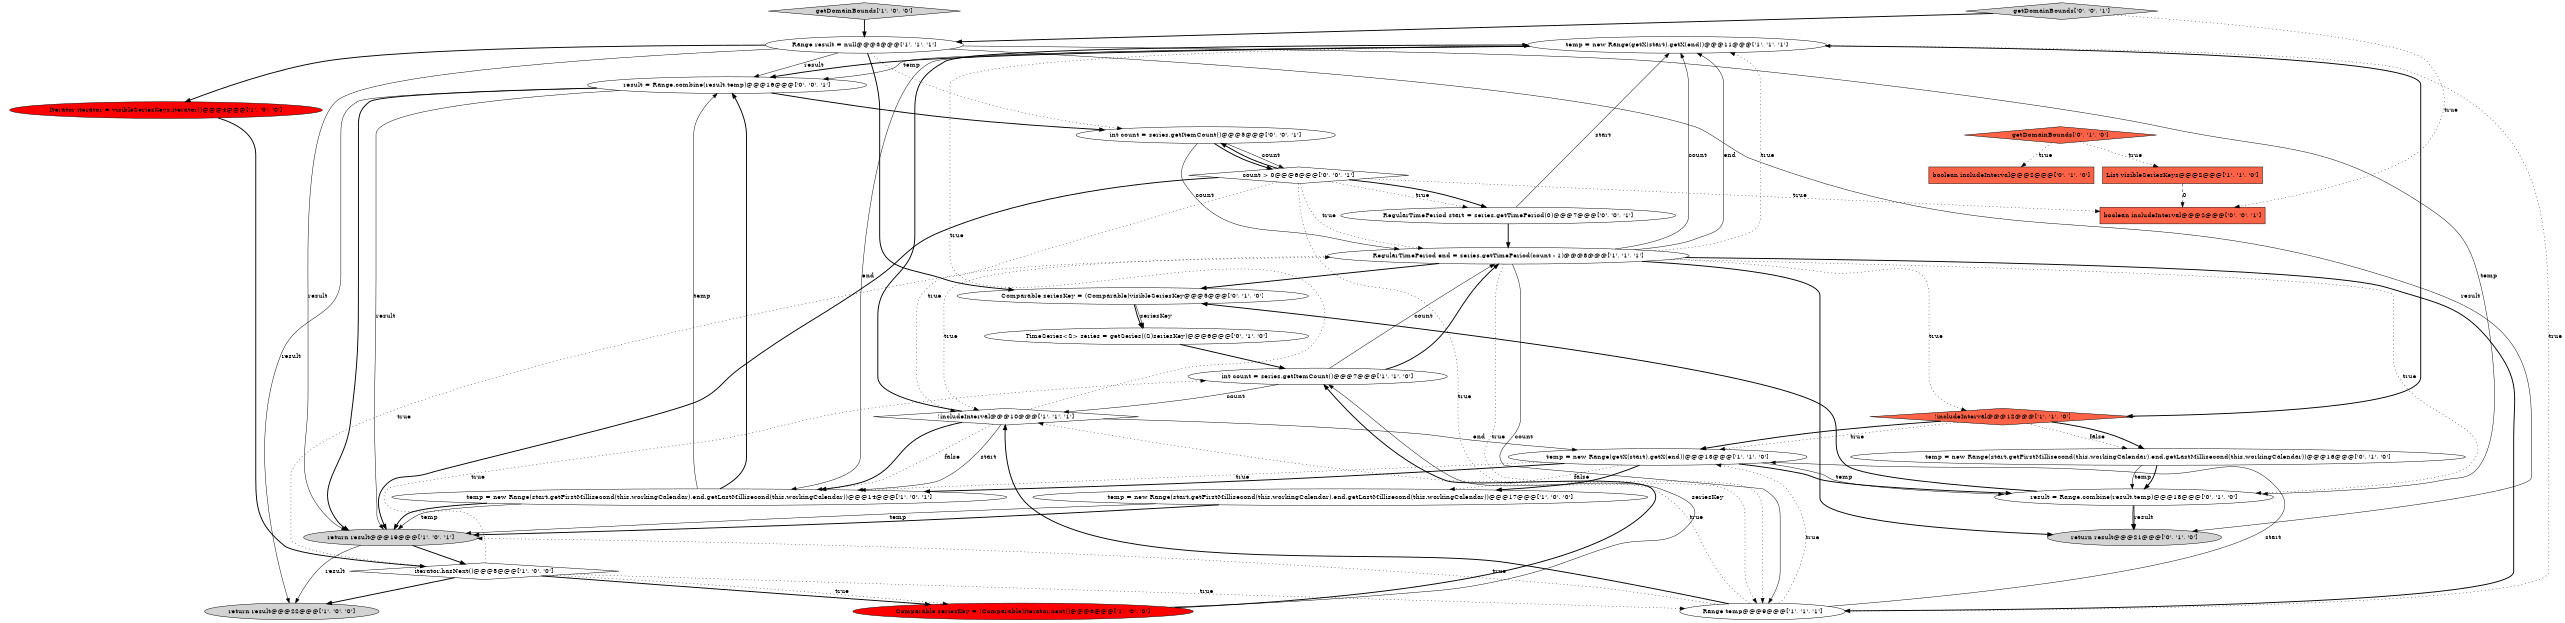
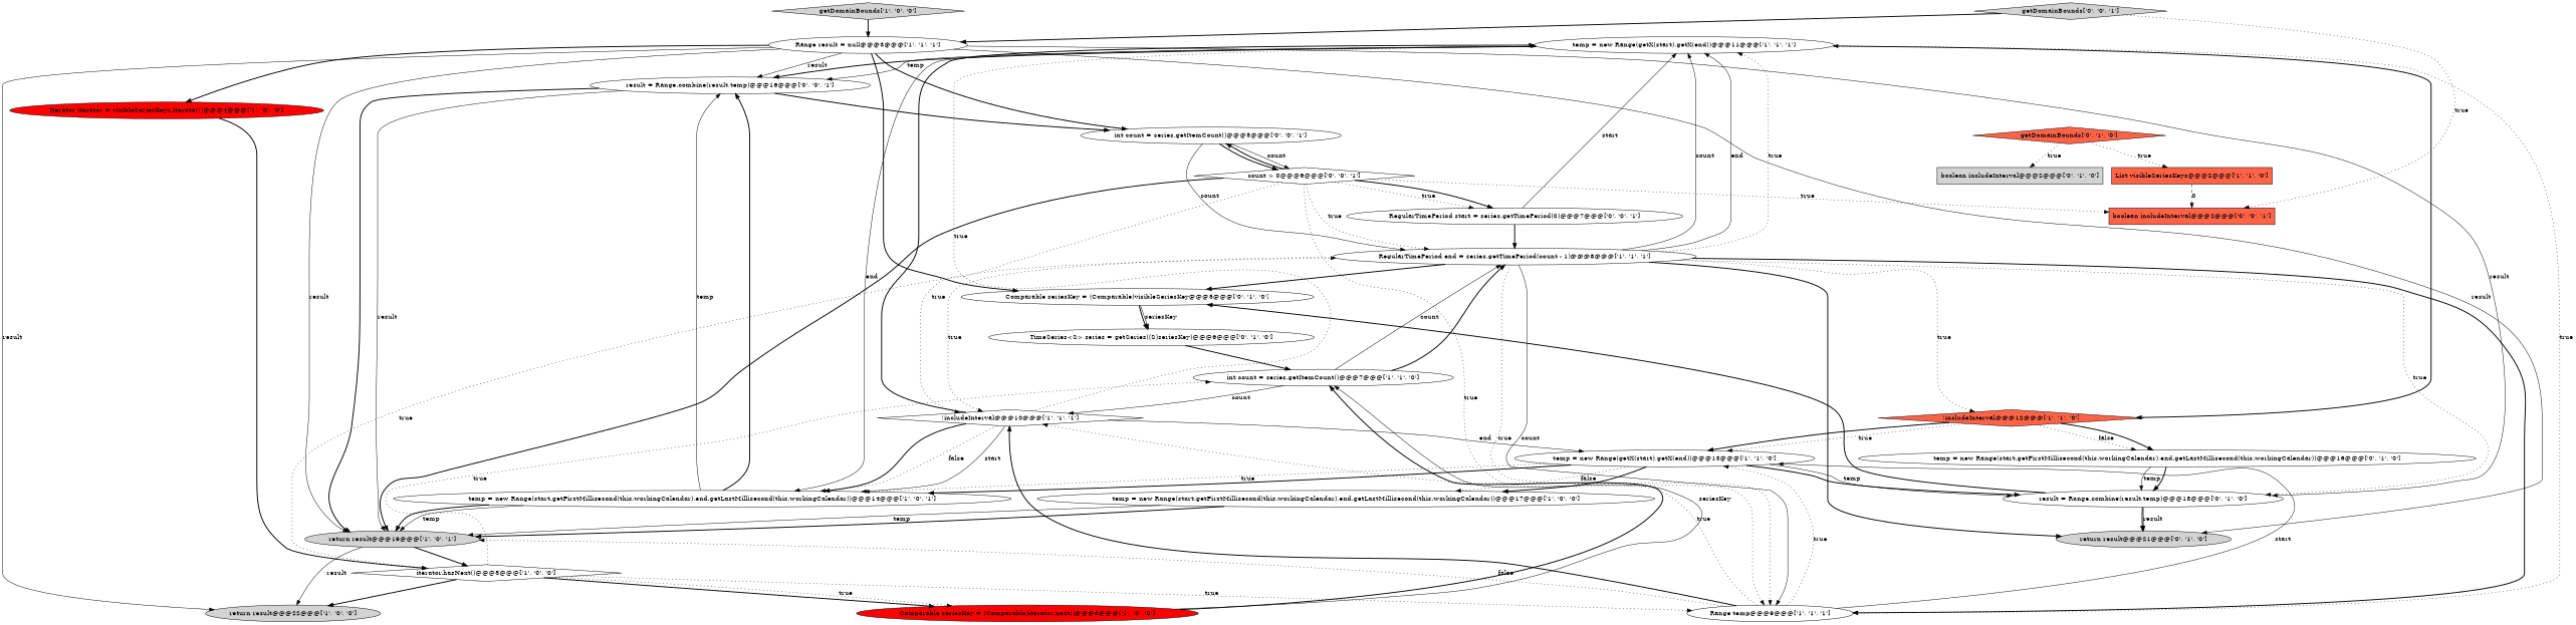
  digraph {
    node [fillcolor=white shape=ellipse style=filled]
    edge [style=bold]
    n1 [label="temp = new Range(getX(start),getX(end))@@@11@@@['1', '1', '1']"]
    n2 [label="result = Range.combine(result,temp)@@@16@@@['0', '0', '1']"]
    n3 [label="temp = new Range(start.getFirstMillisecond(this.workingCalendar),end.getLastMillisecond(this.workingCalendar))@@@14@@@['1', '0', '1']"]
    n4 [fillcolor=tomato label="!includeInterval@@@12@@@['1', '1', '0']" shape=diamond]
    n5 [label="int count = series.getItemCount()@@@5@@@['0', '0', '1']"]
    n6 [fillcolor=lightgray label="return result@@@19@@@['1', '0', '1']"]
    n7 [label="temp = new Range(getX(start),getX(end))@@@13@@@['1', '1', '0']"]
    n8 [label="temp = new Range(start.getFirstMillisecond(this.workingCalendar),end.getLastMillisecond(this.workingCalendar))@@@16@@@['0', '1', '0']"]
    n9 [fillcolor=lightgray label="return result@@@21@@@['0', '1', '0']"]
    n10 [label="!includeInterval@@@10@@@['1', '1', '1']" shape=diamond]
    n11 [label="temp = new Range(start.getFirstMillisecond(this.workingCalendar),end.getLastMillisecond(this.workingCalendar))@@@17@@@['1', '0', '0']"]
    n12 [label="result = Range.combine(result,temp)@@@18@@@['0', '1', '0']"]
    n13 [fillcolor=red label="Comparable seriesKey = (Comparable)iterator.next()@@@6@@@['1', '0', '0']"]
    n14 [label="int count = series.getItemCount()@@@7@@@['1', '1', '0']"]
    n15 [label="RegularTimePeriod end = series.getTimePeriod(count - 1)@@@8@@@['1', '1', '1']"]
    n16 [label="count > 0@@@6@@@['0', '0', '1']" shape=diamond]
    n17 [fillcolor=tomato label="boolean includeInterval@@@2@@@['0', '0', '1']" shape=box]
    n18 [label="RegularTimePeriod start = series.getTimePeriod(0)@@@7@@@['0', '0', '1']"]
    n19 [label="Range temp@@@9@@@['1', '1', '1']"]
    n20 [label="Comparable seriesKey = (Comparable)visibleSeriesKey@@@5@@@['0', '1', '0']"]
    n21 [label="TimeSeries<S> series = getSeries((S)seriesKey)@@@6@@@['0', '1', '0']"]
    n22 [fillcolor=lightgray label="return result@@@22@@@['1', '0', '0']"]
    n23 [label="iterator.hasNext()@@@5@@@['1', '0', '0']" shape=diamond]
    n24 [label="Range result = null@@@3@@@['1', '1', '1']"]
    n25 [fillcolor=red label="Iterator iterator = visibleSeriesKeys.iterator()@@@4@@@['1', '0', '0']"]
    n26 [fillcolor=tomato label="List visibleSeriesKeys@@@2@@@['1', '1', '0']" shape=box]
    n27 [fillcolor=lightgray label="getDomainBounds['1', '0', '0']" shape=diamond]
    n28 [fillcolor=tomato label="getDomainBounds['0', '1', '0']" shape=diamond]
-   n29 [fillcolor=tomato label="boolean includeInterval@@@2@@@['0', '1', '0']" shape=box]
+   n29 [fillcolor=lightgray label="boolean includeInterval@@@2@@@['0', '1', '0']" shape=box]
    n30 [fillcolor=lightgray label="getDomainBounds['0', '0', '1']" shape=diamond]
    n1 -> n2 [label=temp style=solid]
    n1 -> n2
    n1 -> n3 [label=end style=solid]
    n1 -> n4
    n2 -> n5
    n2 -> n6
    n2 -> n6 [label=result style=solid]
    n3 -> n2 [label=temp style=solid]
    n3 -> n2
    n3 -> n6 [label=temp style=solid]
    n3 -> n6
    n4 -> n7 [label=true style=dotted]
    n4 -> n7
    n4 -> n8 [label=false style=dotted]
    n4 -> n8
    n5 -> n15 [label=count style=solid]
    n5 -> n16 [label=count style=solid]
    n5 -> n16
    n6 -> n22 [label=result style=solid]
    n6 -> n23
    n7 -> n3 [label=true style=dotted]
    n7 -> n3
    n7 -> n11 [label=false style=dotted]
    n7 -> n11
    n7 -> n12
    n7 -> n12 [label=temp style=solid]
    n8 -> n12 [label=temp style=solid]
    n8 -> n12
    n10 -> n1
    n10 -> n1 [label=true style=dotted]
    n10 -> n3 [label=start style=solid]
    n10 -> n3
    n10 -> n3 [label=false style=dotted]
    n10 -> n7 [label=end style=solid]
    n11 -> n6 [label=temp style=solid]
    n11 -> n6
    n12 -> n9 [label=result style=solid]
    n12 -> n9
    n12 -> n20
    n13 -> n14
    n13 -> n14 [label=seriesKey style=solid]
    n14 -> n10 [label=count style=solid]
    n14 -> n15
    n14 -> n15 [label=count style=solid]
    n15 -> n1 [label=true style=dotted]
    n15 -> n1 [label=end style=solid]
    n15 -> n1 [label=count style=solid]
    n15 -> n4 [label=true style=dotted]
    n15 -> n9
    n15 -> n10 [label=true style=dotted]
    n15 -> n12 [label=true style=dotted]
    n15 -> n19
    n15 -> n19 [label=true style=dotted]
    n15 -> n19 [label=count style=solid]
    n15 -> n20
    n16 -> n5
    n16 -> n6
    n16 -> n10 [label=true style=dotted]
    n16 -> n15 [label=true style=dotted]
    n16 -> n17 [label=true style=dotted]
    n16 -> n18 [label=true style=dotted]
    n16 -> n18
    n16 -> n19 [label=true style=dotted]
    n18 -> n1 [label=start style=solid]
    n18 -> n15
    n19 -> n1 [label=true style=dotted]
-   n19 -> n6 [label=true style=dotted]
+   n19 -> n6 [label=false style=dotted]
    n19 -> n7 [label=start style=solid]
    n19 -> n7 [label=true style=dotted]
    n19 -> n10 [label=true style=dotted]
    n19 -> n10
    n20 -> n21 [label=seriesKey style=solid]
    n20 -> n21
    n21 -> n14
    n23 -> n13
    n23 -> n13 [label=true style=dotted]
    n23 -> n14 [label=true style=dotted]
    n23 -> n15 [label=true style=dotted]
    n23 -> n19 [label=true style=dotted]
    n23 -> n22
    n24 -> n2 [label=result style=solid]
-   n24 -> n5 [style=dotted]
+   n24 -> n5
    n24 -> n6 [label=result style=solid]
    n24 -> n9 [label=result style=solid]
-   n24 -> n12 [label=temp style=solid]
+   n24 -> n12 [label=result style=solid]
    n24 -> n20
-   n2 -> n22 [label=result style=solid]
+   n24 -> n22 [label=result style=solid]
    n24 -> n25
    n25 -> n23
    n26 -> n17 [label=0 style=dashed]
    n27 -> n24
    n28 -> n26 [label=true style=dotted]
    n28 -> n29 [label=true style=dotted]
    n30 -> n17 [label=true style=dotted]
    n30 -> n24
  }
